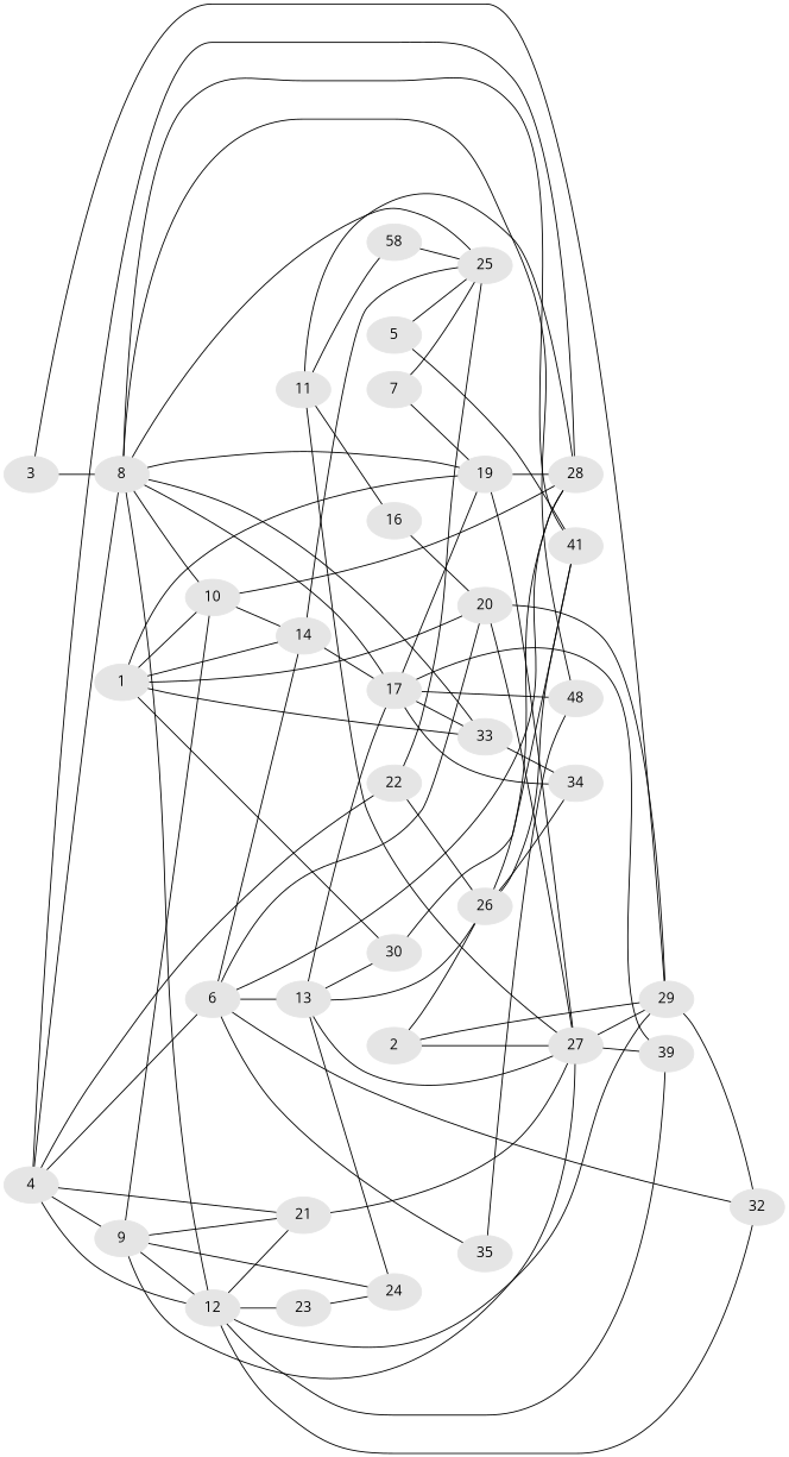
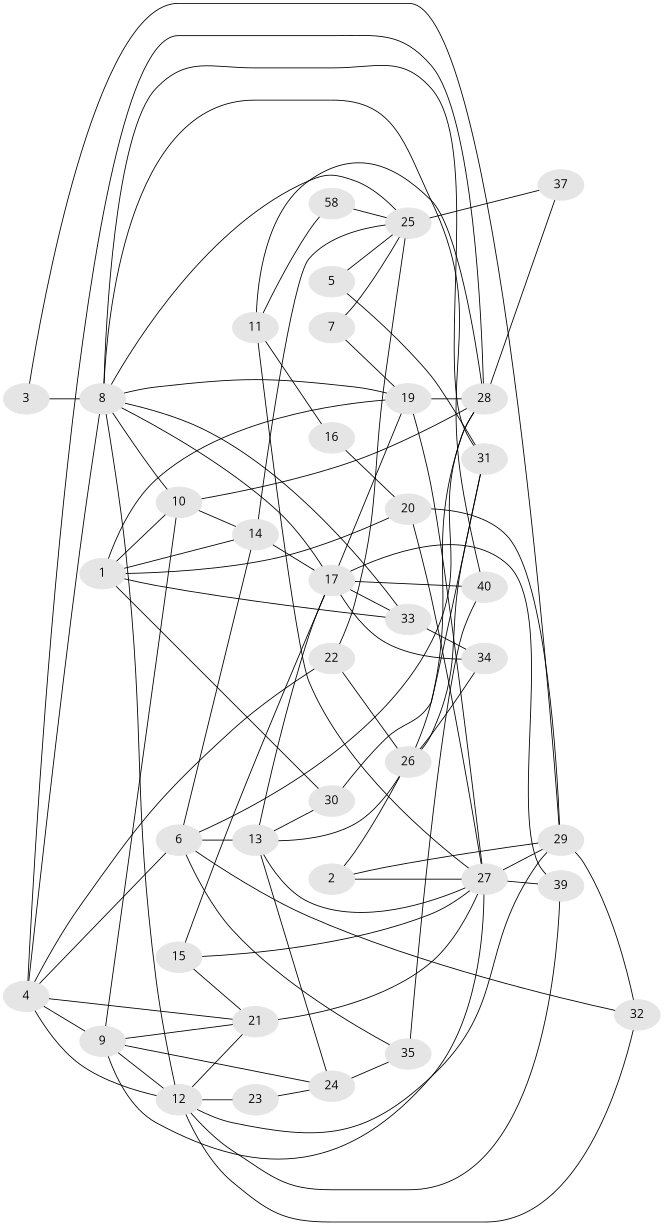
  graph {
    fontname="Open Sans"
    rankdir=LR
    node [color=gray90 fontname="Open Sans" style=filled]
    edge [fontname="Open Sans" weight=1.0]
    1
    10
    14
    19
    20
    30
    33
    28
    25
    17
    27
    29
-   31 [label=41]
+   31
    34
    2
    26
    21
    39
    32
    3
    8
    4
    6
    9
    12
    22
-   40 [label=48]
+   40
    13
    35
    24
    23
+   37
    5
    7
    11
    16
    n37 [label=58]
+   15
    1 -- 10
    1 -- 14
    1 -- 19
    1 -- 20 [weight=2.0]
    1 -- 30
    1 -- 33
    10 -- 14
    10 -- 28
    14 -- 25
    14 -- 17
    19 -- 28
    19 -- 27
    20 -- 27
    20 -- 29
    30 -- 31
    33 -- 34
+   28 -- 37
+   25 -- 37
    17 -- 19
    17 -- 33
    17 -- 34 [weight=2.0]
    17 -- 39
    17 -- 40 [weight=2.0]
    27 -- 29
    27 -- 39
    29 -- 32
    2 -- 27 [weight=2.0]
    2 -- 29
    2 -- 26 [weight=2.0]
    26 -- 28
    26 -- 31
    26 -- 34
    21 -- 27
    3 -- 29
    3 -- 8 [weight=2.0]
    8 -- 10
    8 -- 19
    8 -- 33
    8 -- 25
    8 -- 17
    8 -- 31
    8 -- 12 [weight=2.0]
    8 -- 40
    4 -- 28
    4 -- 21
    4 -- 8
    4 -- 6
    4 -- 9 [weight=2.0]
    4 -- 12 [weight=2.0]
    4 -- 22
    6 -- 14
-   6 -- 20
    6 -- 28
    6 -- 32
    6 -- 13
    6 -- 35
    9 -- 10
    9 -- 27
    9 -- 21
    9 -- 12
    9 -- 24 [weight=2.0]
    12 -- 29
    12 -- 21
    12 -- 39
    12 -- 32
    12 -- 23
    22 -- 25
    22 -- 26
    13 -- 30
    13 -- 17
    13 -- 27
    13 -- 26
    13 -- 24
    35 -- 40
+   24 -- 35
    23 -- 24
    5 -- 25
    5 -- 31
    7 -- 19
    7 -- 25
    11 -- 28
    11 -- 27 [weight=2.0]
    11 -- 16
    11 -- n37
    16 -- 20
    n37 -- 25 [weight=2.0]
+   15 -- 17
+   15 -- 27
+   15 -- 21
  }
